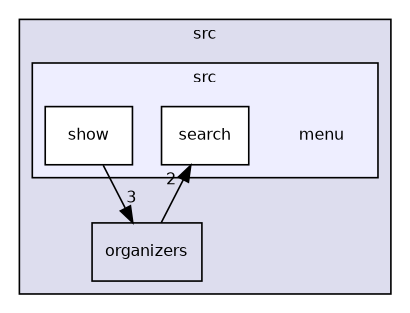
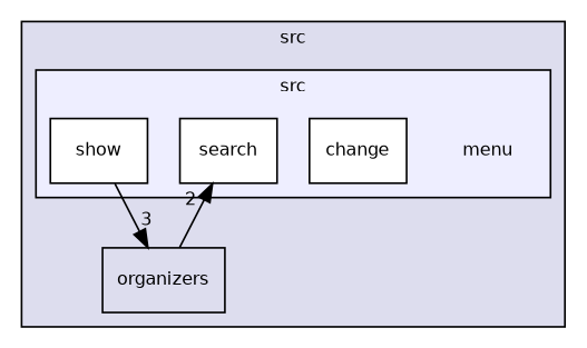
  digraph {
    compound=true
    node [fontname=Helvetica fontsize=10 shape=box fillcolor=white style=filled]
    edge [labeldistance=1.5 labelfontname=Helvetica labelfontsize=10]
    n1 [label=menu shape=plaintext fillcolor="" style=""]
+   n2 [label=change]
    n3 [label=search]
    n4 [label=show]
    n5 [label=organizers fillcolor="" style=""]
    subgraph cluster_1 {
      bgcolor="#ddddee"
      fontname=Helvetica
      fontsize=10
      label=src
      pencolor=black
      n5
      subgraph cluster_2 {
        bgcolor="#eeeeff"
        fontname=Helvetica
        fontsize=10
        label=src
        pencolor=black
        n1
+       n2
        n3
        n4
      }
    }
    n4 -> n5 [headlabel=3]
    n5 -> n3 [headlabel=2]
  }
